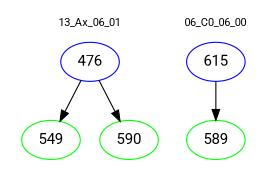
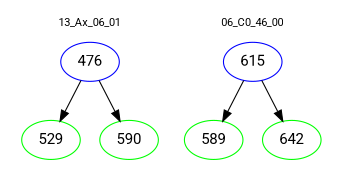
  digraph {
    fontname=Roboto
    node [color=green fontname=Roboto]
    edge [color=black fontname=Roboto]
    n1 [color=blue label=476]
-   n2 [label=549]
+   n2 [label=529]
    n3 [label=590]
    n4 [color=blue label=615]
    n5 [label=589]
+   n6 [label=642]
    subgraph cluster_1 {
      color=white
      fontsize=10
      label="13_Ax_06_01"
      n1
      n2
      n3
    }
    subgraph cluster_2 {
      color=white
      fontsize=10
-     label="06_C0_06_00"
+     label="06_C0_46_00"
      n4
      n5
+     n6
    }
    n1 -> n2
    n1 -> n3
    n4 -> n5
+   n4 -> n6
  }
